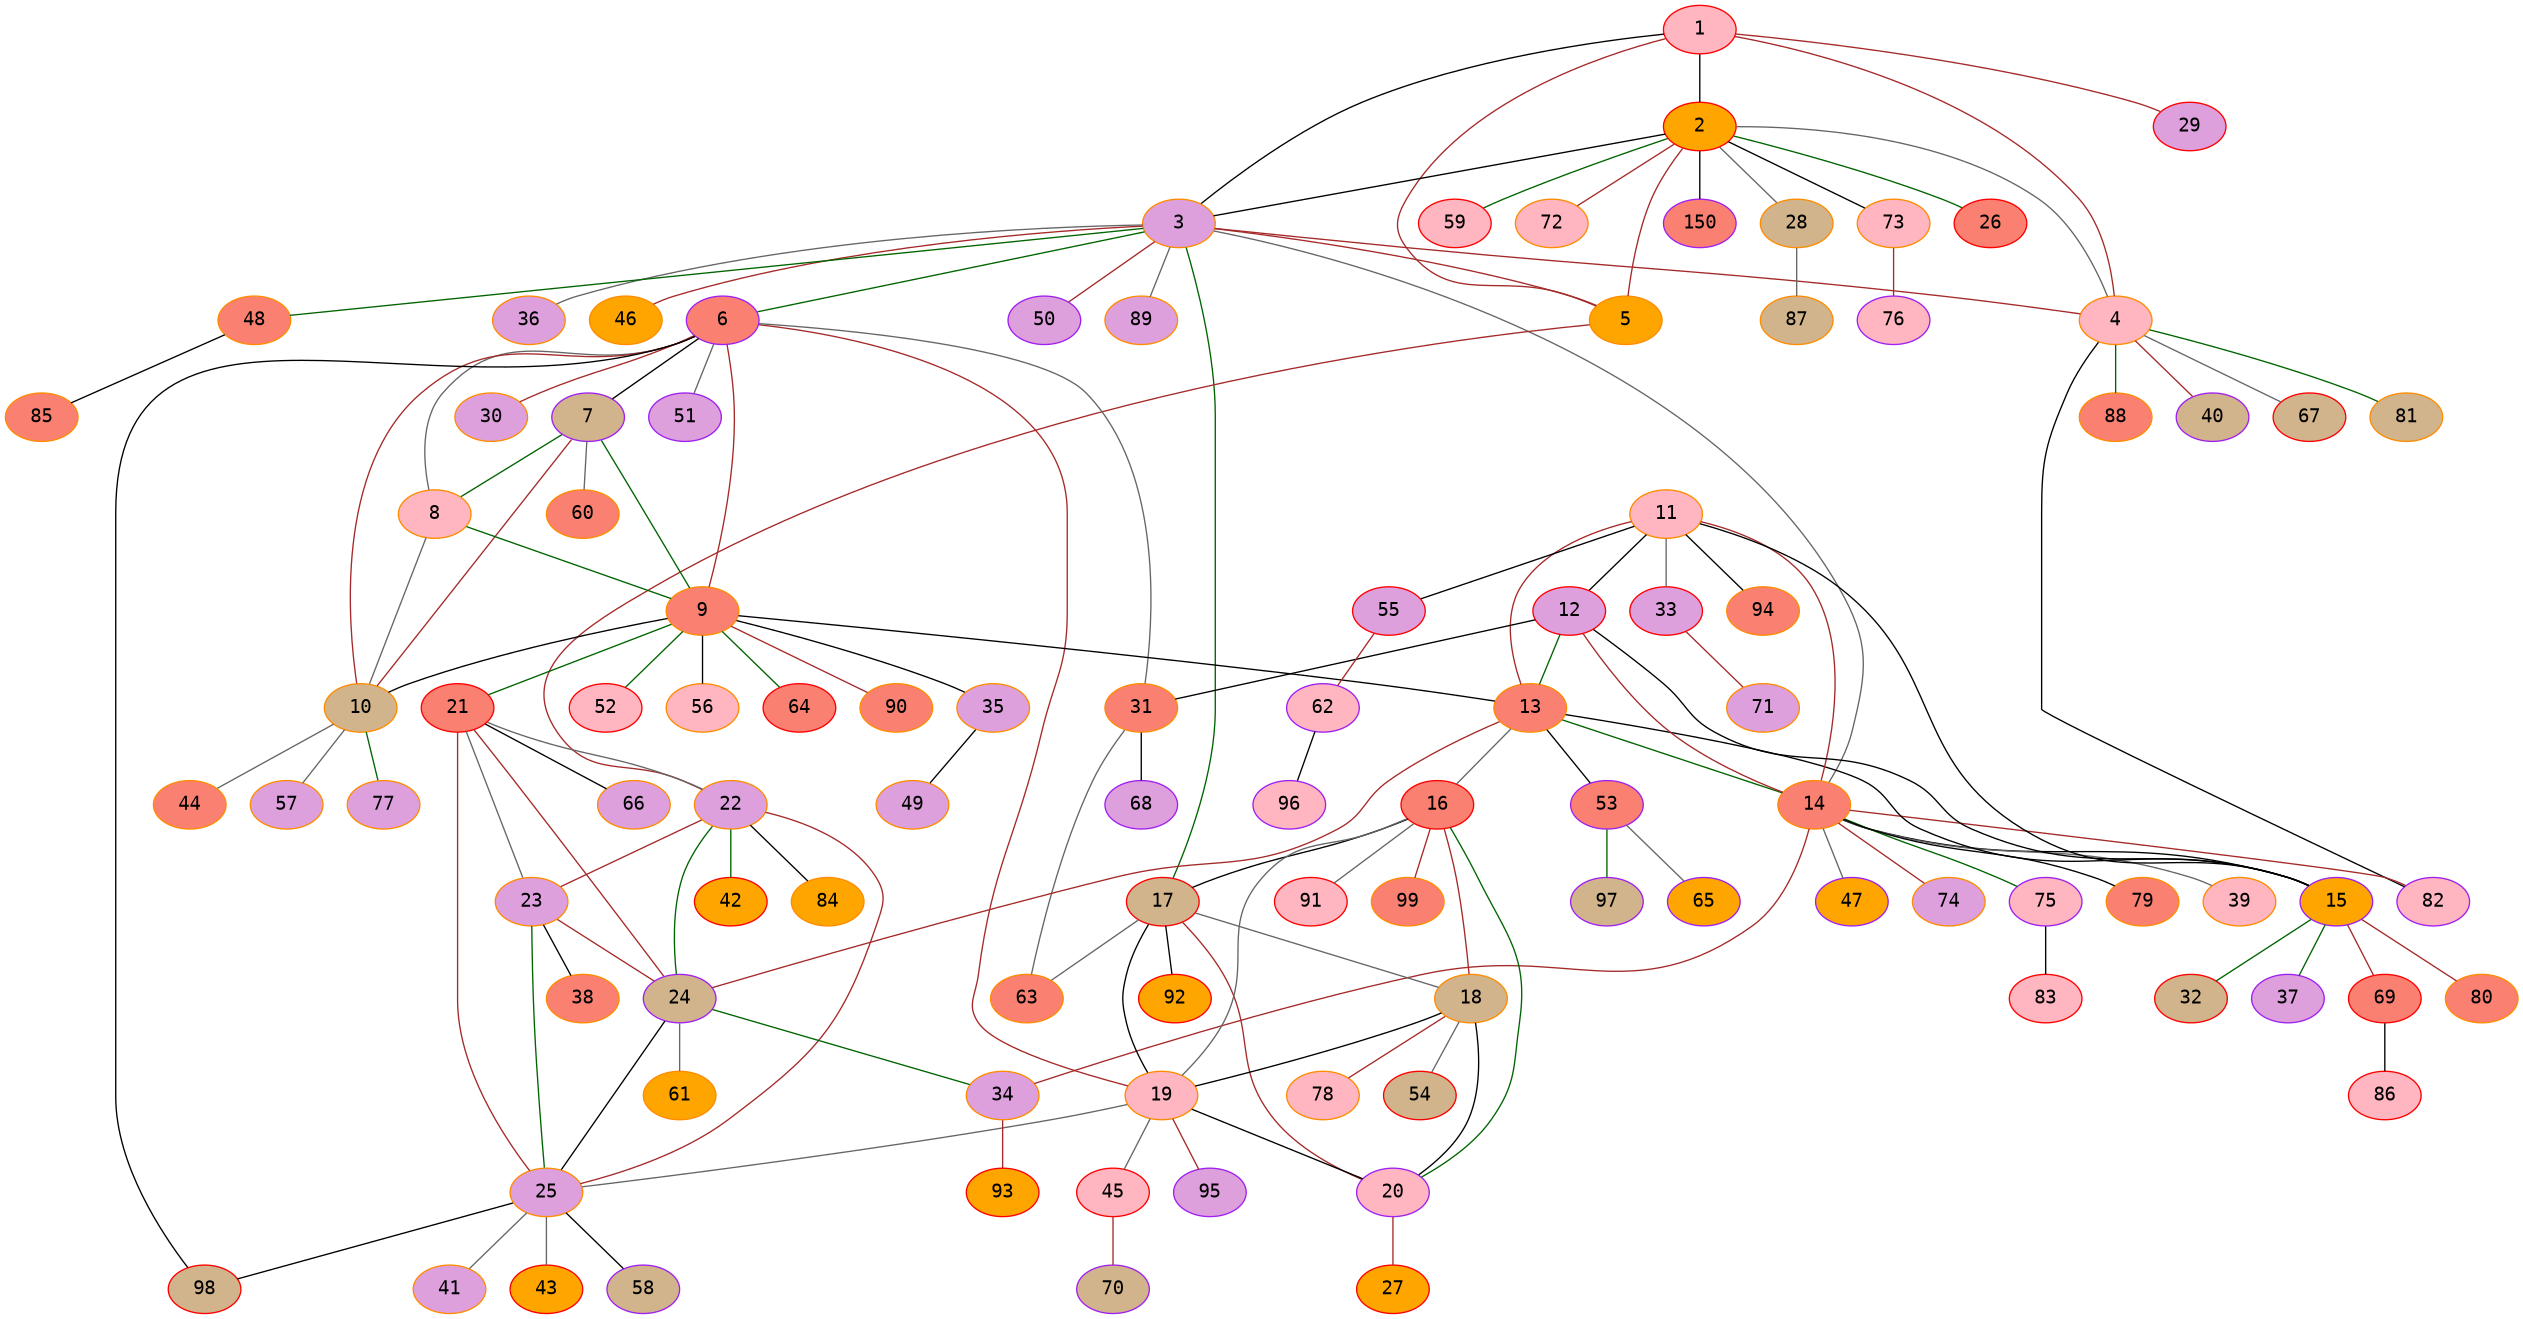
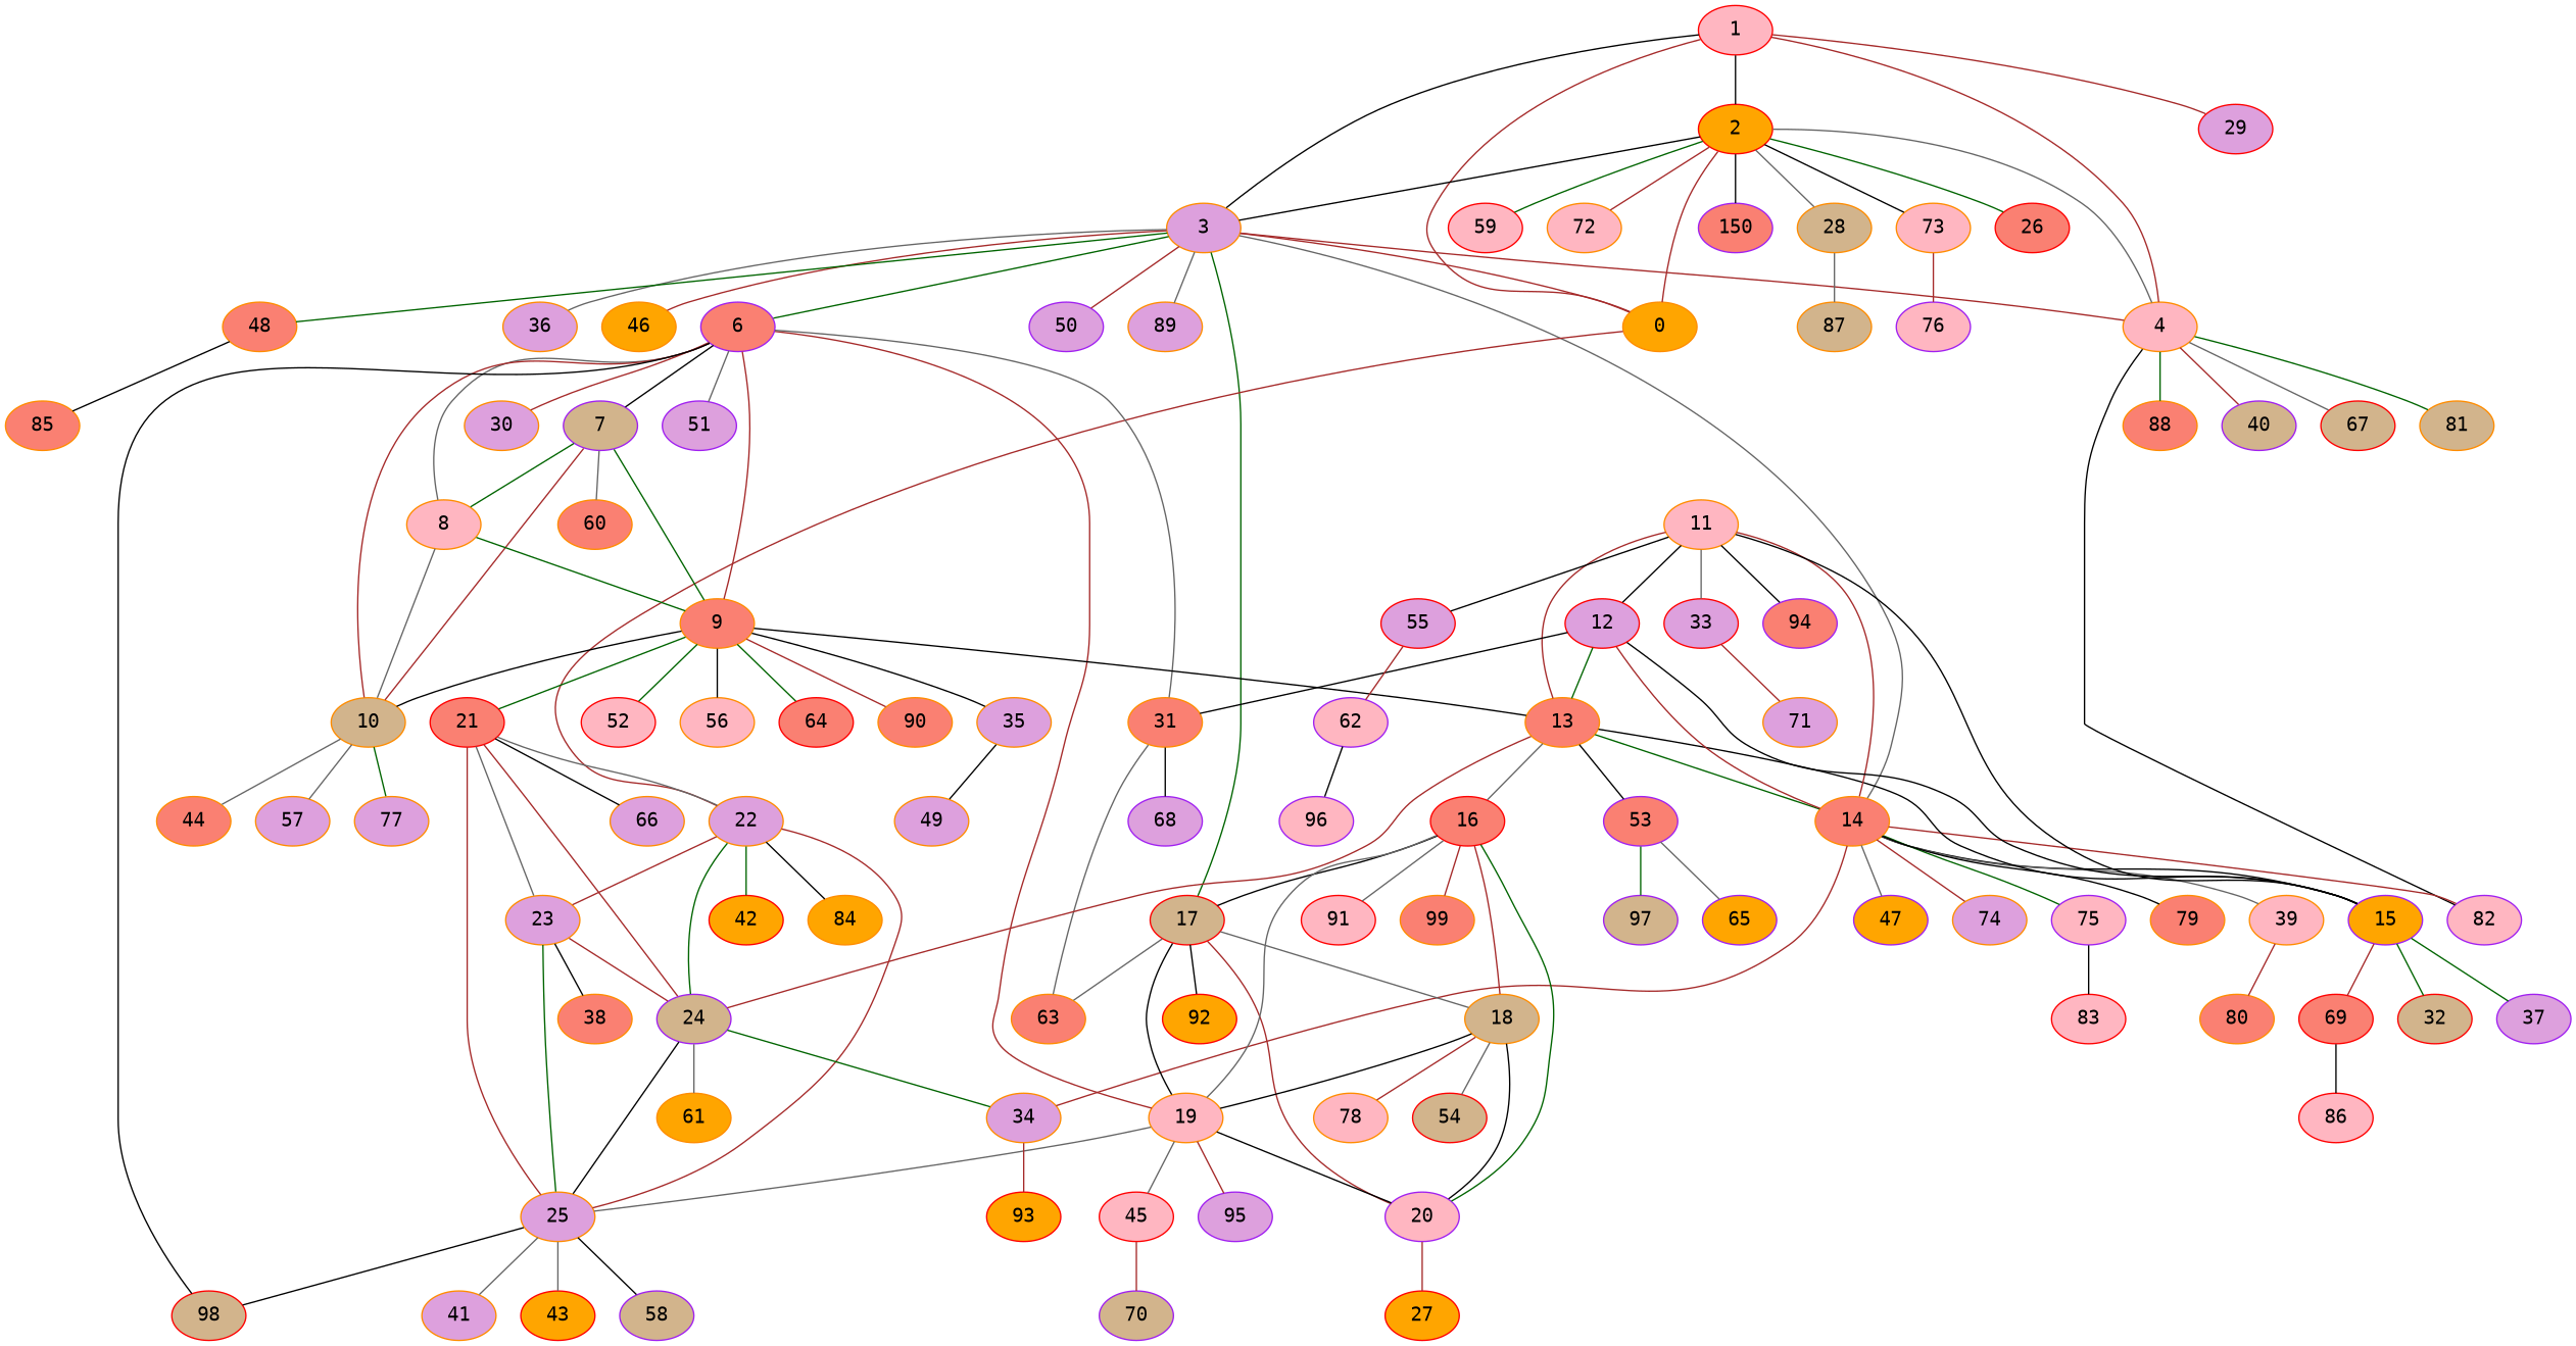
  graph {
    fontname="DejaVu Sans Mono"
    node [color=darkorange fillcolor=plum fontname="DejaVu Sans Mono" style=filled]
    edge [color=brown fontname="DejaVu Sans Mono"]
    1 [color=red fillcolor=lightpink]
    2 [color=red fillcolor=orange]
    3
    4 [fillcolor=lightpink]
-   5 [fillcolor=orange]
+   5 [fillcolor=orange label=0]
    29 [color=red]
    26 [color=red fillcolor=salmon]
    28 [fillcolor=tan]
    59 [color=red fillcolor=lightpink]
    72 [fillcolor=lightpink]
    73 [fillcolor=lightpink]
    n12 [color=purple fillcolor=salmon label=150]
    6 [color=purple fillcolor=salmon]
    14 [fillcolor=salmon]
    17 [color=red fillcolor=tan]
    36
    46 [fillcolor=orange]
    48 [fillcolor=salmon]
    50 [color=purple]
    89
    40 [color=purple fillcolor=tan]
    67 [color=red fillcolor=tan]
    81 [fillcolor=tan]
    82 [color=purple fillcolor=lightpink]
    88 [fillcolor=salmon]
    22
    87 [fillcolor=tan]
    76 [color=purple fillcolor=lightpink]
    7 [color=purple fillcolor=tan]
    8 [fillcolor=lightpink]
    9 [fillcolor=salmon]
    10 [fillcolor=tan]
    19 [fillcolor=lightpink]
    30
    31 [fillcolor=salmon]
    51 [color=purple]
    98 [color=red fillcolor=tan]
    15 [color=purple fillcolor=orange]
    34
    39 [fillcolor=lightpink]
    47 [color=purple fillcolor=orange]
    74
    75 [color=purple fillcolor=lightpink]
    79 [fillcolor=salmon]
    18 [fillcolor=tan]
    20 [color=purple fillcolor=lightpink]
    63 [fillcolor=salmon]
    92 [color=red fillcolor=orange]
    85 [fillcolor=salmon]
    24 [color=purple fillcolor=tan]
    25
    23
    42 [color=red fillcolor=orange]
    84 [fillcolor=orange]
    60 [fillcolor=salmon]
    13 [fillcolor=salmon]
    21 [color=red fillcolor=salmon]
    35
    52 [color=red fillcolor=lightpink]
    56 [fillcolor=lightpink]
    64 [color=red fillcolor=salmon]
    90 [fillcolor=salmon]
    44 [fillcolor=salmon]
    57
    77
    45 [color=red fillcolor=lightpink]
    95 [color=purple]
    68 [color=purple]
    16 [color=red fillcolor=salmon]
    53 [color=purple fillcolor=salmon]
    66
    49
    11 [fillcolor=lightpink]
    12 [color=red]
    33 [color=red]
    55 [color=red]
-   94 [fillcolor=salmon]
+   94 [color=purple fillcolor=salmon]
    32 [color=red fillcolor=tan]
    37 [color=purple]
    69 [color=red fillcolor=salmon]
    80 [fillcolor=salmon]
    71
    62 [color=purple fillcolor=lightpink]
    91 [color=red fillcolor=lightpink]
    99 [fillcolor=salmon]
    61 [fillcolor=orange]
    65 [color=purple fillcolor=orange]
    97 [color=purple fillcolor=tan]
    93 [color=red fillcolor=orange]
    83 [color=red fillcolor=lightpink]
    86 [color=red fillcolor=lightpink]
    54 [color=red fillcolor=tan]
    78 [fillcolor=lightpink]
    27 [color=red fillcolor=orange]
    41
    43 [color=red fillcolor=orange]
    58 [color=purple fillcolor=tan]
    70 [color=purple fillcolor=tan]
    38 [fillcolor=salmon]
    96 [color=purple fillcolor=lightpink]
    1 -- 2 [color=black]
    1 -- 3 [color=black]
    1 -- 4
    1 -- 5
    1 -- 29
    2 -- 3 [color=black]
    2 -- 4 [color=gray40]
    2 -- 5
    2 -- 26 [color=darkgreen]
    2 -- 28 [color=gray40]
    2 -- 59 [color=darkgreen]
    2 -- 72
    2 -- 73 [color=black]
    2 -- n12 [color=black]
    3 -- 4
    3 -- 5
    3 -- 6 [color=darkgreen]
    3 -- 14 [color=gray40]
    3 -- 17 [color=darkgreen]
    3 -- 36 [color=gray40]
    3 -- 46
    3 -- 48 [color=darkgreen]
    3 -- 50
    3 -- 89 [color=gray40]
    4 -- 40
    4 -- 67 [color=gray40]
    4 -- 81 [color=darkgreen]
    4 -- 82 [color=black]
    4 -- 88 [color=darkgreen]
    5 -- 22
    28 -- 87 [color=gray40]
    73 -- 76
    6 -- 7 [color=black]
    6 -- 8 [color=gray40]
    6 -- 9
    6 -- 10
    6 -- 19
    6 -- 30
    6 -- 31 [color=gray40]
    6 -- 51 [color=gray40]
    6 -- 98 [color=black]
    14 -- 82
    14 -- 15 [color=black]
    14 -- 34
    14 -- 39 [color=gray40]
    14 -- 47 [color=gray40]
    14 -- 74
    14 -- 75 [color=darkgreen]
    14 -- 79 [color=black]
    17 -- 19 [color=black]
    17 -- 18 [color=gray40]
    17 -- 20
    17 -- 63 [color=gray40]
    17 -- 92 [color=black]
    48 -- 85 [color=black]
    22 -- 24 [color=darkgreen]
    22 -- 25
    22 -- 23
    22 -- 42 [color=darkgreen]
    22 -- 84 [color=black]
    7 -- 8 [color=darkgreen]
    7 -- 9 [color=darkgreen]
    7 -- 10
    7 -- 60 [color=gray40]
    8 -- 9 [color=darkgreen]
    8 -- 10 [color=gray40]
    9 -- 10 [color=black]
    9 -- 13 [color=black]
    9 -- 21 [color=darkgreen]
    9 -- 35 [color=black]
    9 -- 52 [color=darkgreen]
    9 -- 56 [color=black]
    9 -- 64 [color=darkgreen]
    9 -- 90
    10 -- 44 [color=gray40]
    10 -- 57 [color=gray40]
    10 -- 77 [color=darkgreen]
    19 -- 20 [color=black]
    19 -- 25 [color=gray40]
    19 -- 45 [color=gray40]
    19 -- 95
    31 -- 63 [color=gray40]
    31 -- 68 [color=black]
    15 -- 32 [color=darkgreen]
    15 -- 37 [color=darkgreen]
    15 -- 69
-   15 -- 80
+   39 -- 80
    34 -- 93
    75 -- 83 [color=black]
    18 -- 19 [color=black]
    18 -- 20 [color=black]
    18 -- 54 [color=gray40]
    18 -- 78
    20 -- 27
    24 -- 34 [color=darkgreen]
    24 -- 25 [color=black]
    24 -- 61 [color=gray40]
    25 -- 98 [color=black]
    25 -- 41 [color=gray40]
    25 -- 43 [color=gray40]
    25 -- 58 [color=black]
    23 -- 24
    23 -- 25 [color=darkgreen]
    23 -- 38 [color=black]
    13 -- 14 [color=darkgreen]
    13 -- 15 [color=black]
    13 -- 24
    13 -- 16 [color=gray40]
    13 -- 53 [color=black]
    21 -- 22 [color=gray40]
    21 -- 24
    21 -- 25
    21 -- 23 [color=gray40]
    21 -- 66 [color=black]
    35 -- 49 [color=black]
    45 -- 70
    16 -- 17 [color=black]
    16 -- 19 [color=gray40]
    16 -- 18
    16 -- 20 [color=darkgreen]
    16 -- 91 [color=gray40]
    16 -- 99
    53 -- 65 [color=gray40]
    53 -- 97 [color=darkgreen]
    11 -- 14
    11 -- 15 [color=black]
    11 -- 13
    11 -- 12 [color=black]
    11 -- 33 [color=gray40]
    11 -- 55 [color=black]
    11 -- 94 [color=black]
    12 -- 14
    12 -- 31 [color=black]
    12 -- 15 [color=black]
    12 -- 13 [color=darkgreen]
    33 -- 71
    55 -- 62
    69 -- 86 [color=black]
    62 -- 96 [color=black]
  }
